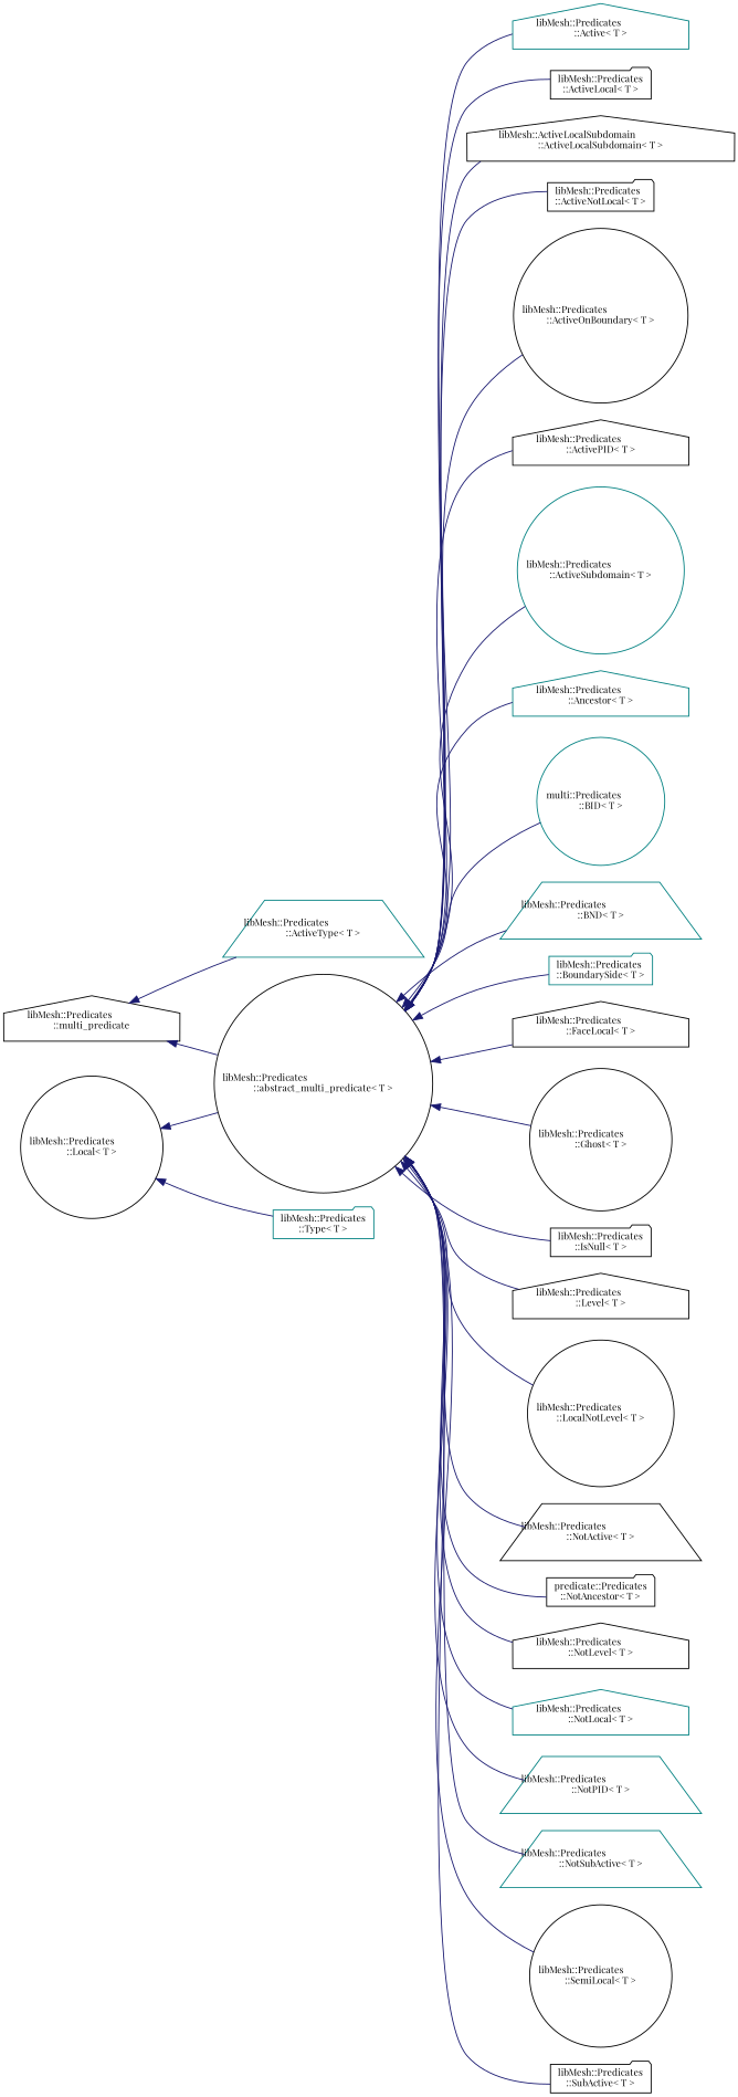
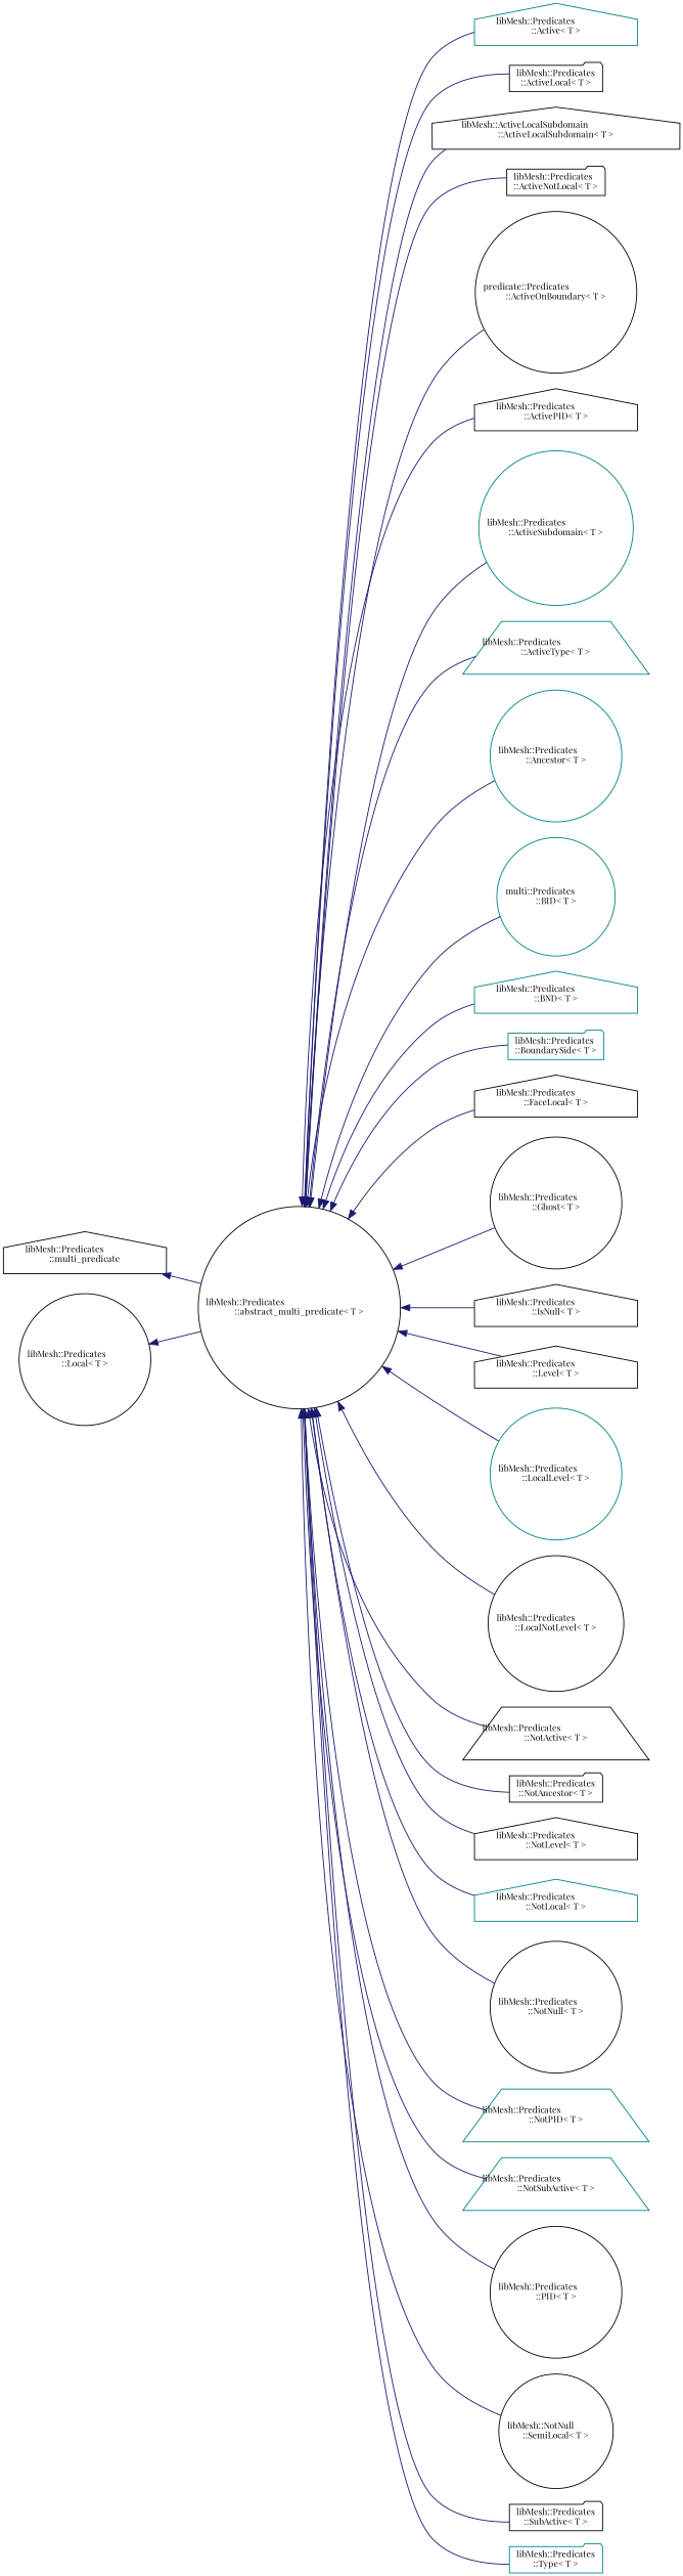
  digraph {
    fontname="Playfair Display"
    rankdir=LR
    node [color=black fillcolor=white fontname="Playfair Display" fontsize=10 shape=circle style=filled]
    edge [color=midnightblue dir=back fontname="Playfair Display" fontsize=10 labelfontname=FreeSans labelfontsize=10 style=solid]
    n1 [height=0.2 label="libMesh::Predicates\l::multi_predicate" shape=house width=0.4]
    n2 [height=0.2 label="libMesh::Predicates\l::abstract_multi_predicate\< T \>" width=0.4]
    n3 [color=teal height=0.2 label="libMesh::Predicates\l::Active\< T \>" shape=house width=0.4]
    n4 [height=0.2 label="libMesh::Predicates\l::ActiveLocal\< T \>" shape=folder width=0.4]
    n5 [height=0.2 label="libMesh::ActiveLocalSubdomain\l::ActiveLocalSubdomain\< T \>" shape=house width=0.4]
    n6 [height=0.2 label="libMesh::Predicates\l::ActiveNotLocal\< T \>" shape=folder width=0.4]
-   n7 [height=0.2 label="libMesh::Predicates\l::ActiveOnBoundary\< T \>" width=0.4]
+   n7 [height=0.2 label="predicate::Predicates\l::ActiveOnBoundary\< T \>" width=0.4]
    n8 [height=0.2 label="libMesh::Predicates\l::ActivePID\< T \>" shape=house width=0.4]
    n9 [color=teal height=0.2 label="libMesh::Predicates\l::ActiveSubdomain\< T \>" width=0.4]
    n10 [color=teal height=0.2 label="libMesh::Predicates\l::ActiveType\< T \>" shape=trapezium width=0.4]
-   n11 [color=teal height=0.2 label="libMesh::Predicates\l::Ancestor\< T \>" shape=house width=0.4]
+   n11 [color=teal height=0.2 label="libMesh::Predicates\l::Ancestor\< T \>" width=0.4]
    n12 [color=teal height=0.2 label="multi::Predicates\l::BID\< T \>" width=0.4]
-   n13 [color=teal height=0.2 label="libMesh::Predicates\l::BND\< T \>" shape=trapezium width=0.4]
+   n13 [color=teal height=0.2 label="libMesh::Predicates\l::BND\< T \>" shape=house width=0.4]
    n14 [color=teal height=0.2 label="libMesh::Predicates\l::BoundarySide\< T \>" shape=folder width=0.4]
    n15 [height=0.2 label="libMesh::Predicates\l::FaceLocal\< T \>" shape=house width=0.4]
    n16 [height=0.2 label="libMesh::Predicates\l::Ghost\< T \>" width=0.4]
-   n17 [height=0.2 label="libMesh::Predicates\l::IsNull\< T \>" shape=folder width=0.4]
+   n17 [height=0.2 label="libMesh::Predicates\l::IsNull\< T \>" shape=house width=0.4]
    n18 [height=0.2 label="libMesh::Predicates\l::Level\< T \>" shape=house width=0.4]
+   n19 [color=teal height=0.2 label="libMesh::Predicates\l::LocalLevel\< T \>" width=0.4]
    n20 [height=0.2 label="libMesh::Predicates\l::LocalNotLevel\< T \>" width=0.4]
    n21 [height=0.2 label="libMesh::Predicates\l::NotActive\< T \>" shape=trapezium width=0.4]
-   n22 [height=0.2 label="predicate::Predicates\l::NotAncestor\< T \>" shape=folder width=0.4]
+   n22 [height=0.2 label="libMesh::Predicates\l::NotAncestor\< T \>" shape=folder width=0.4]
    n23 [height=0.2 label="libMesh::Predicates\l::NotLevel\< T \>" shape=house width=0.4]
    n24 [color=teal height=0.2 label="libMesh::Predicates\l::NotLocal\< T \>" shape=house width=0.4]
+   n25 [height=0.2 label="libMesh::Predicates\l::NotNull\< T \>" width=0.4]
    n26 [color=teal height=0.2 label="libMesh::Predicates\l::NotPID\< T \>" shape=trapezium width=0.4]
    n27 [color=teal height=0.2 label="libMesh::Predicates\l::NotSubActive\< T \>" shape=trapezium width=0.4]
-   n29 [height=0.2 label="libMesh::Predicates\l::SemiLocal\< T \>" width=0.4]
+   n28 [height=0.2 label="libMesh::Predicates\l::PID\< T \>" width=0.4]
+   n29 [height=0.2 label="libMesh::NotNull\l::SemiLocal\< T \>" width=0.4]
    n30 [height=0.2 label="libMesh::Predicates\l::SubActive\< T \>" shape=folder width=0.4]
    n31 [color=teal height=0.2 label="libMesh::Predicates\l::Type\< T \>" shape=folder width=0.4]
    n32 [height=0.2 label="libMesh::Predicates\l::Local\< T \>" width=0.4]
    n1 -> n2
    n2 -> n3
    n2 -> n4
    n2 -> n5
    n2 -> n6
    n2 -> n7
    n2 -> n8
    n2 -> n9
-   n1 -> n10
+   n2 -> n10
    n2 -> n11
    n2 -> n12
    n2 -> n13
    n2 -> n14
    n2 -> n15
    n2 -> n16
    n2 -> n17
    n2 -> n18
+   n2 -> n19
    n2 -> n20
    n2 -> n21
    n2 -> n22
    n2 -> n23
    n2 -> n24
+   n2 -> n25
    n2 -> n26
    n2 -> n27
+   n2 -> n28
    n2 -> n29
    n2 -> n30
-   n32 -> n31
+   n2 -> n31
    n32 -> n2
  }
